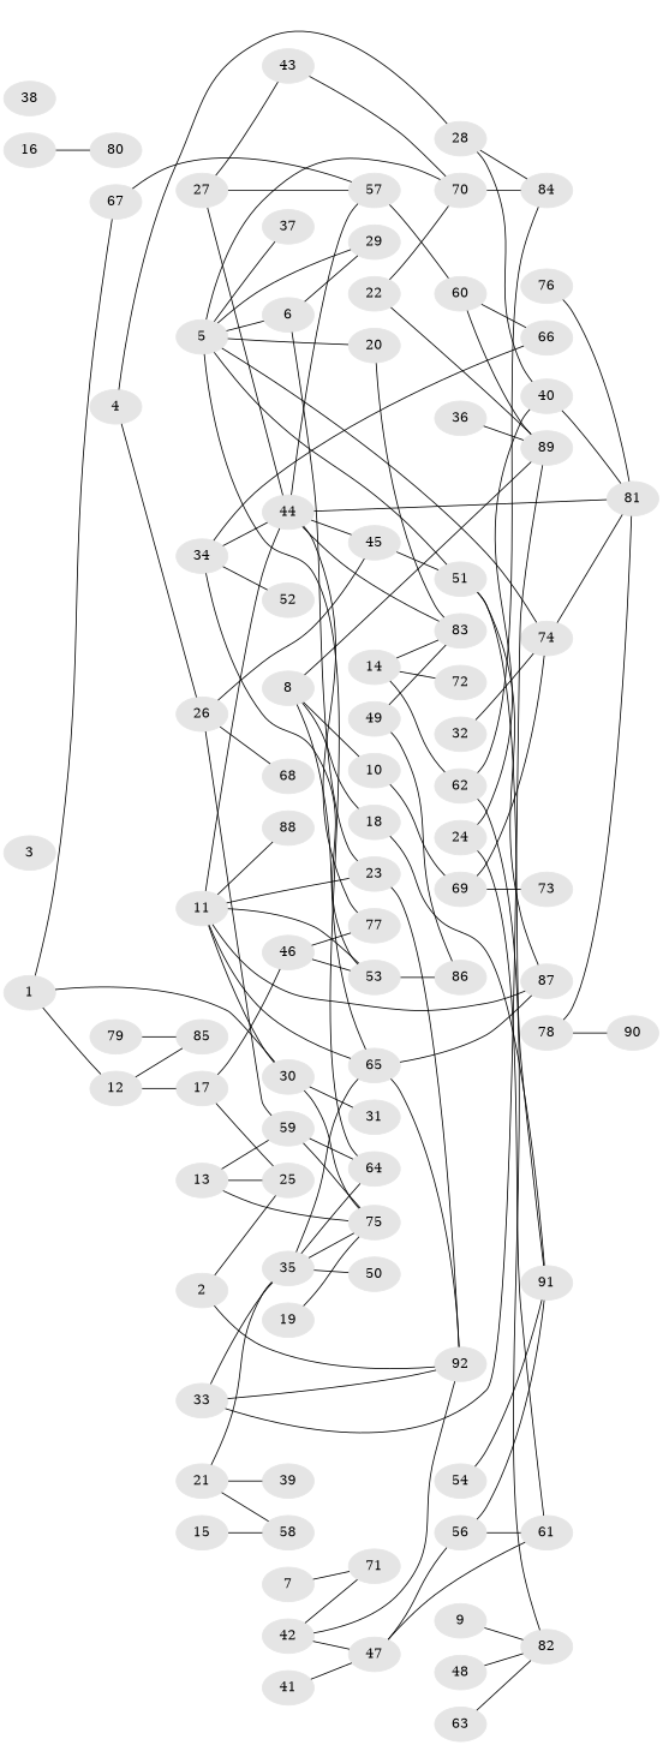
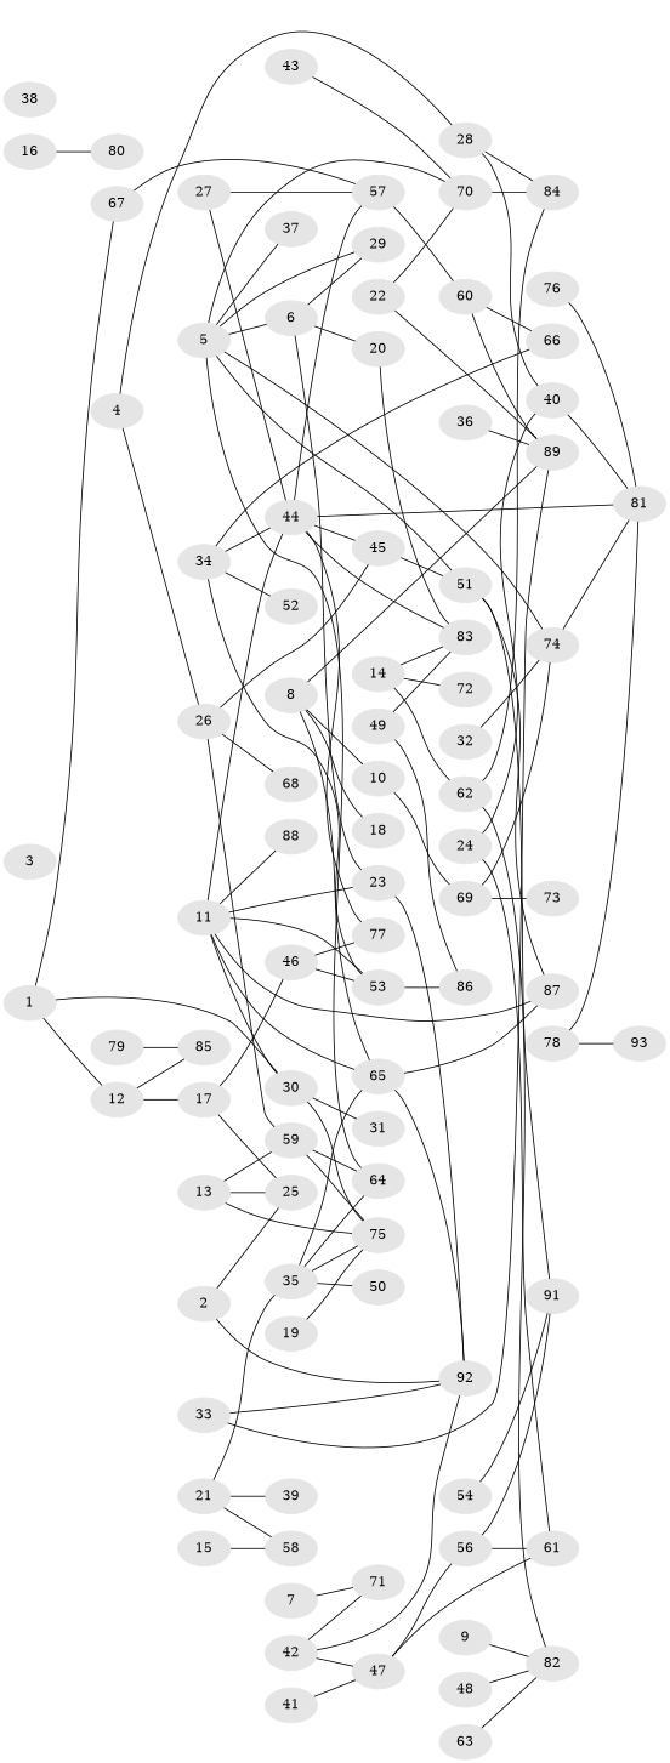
  graph {
    rankdir=LR
    node [color=gray90 style=filled]
    1
    12
    30
    67
    17
    85
    75
    31
    57
    2
    25
    92
    3
    4
    26
    28
    59
    45
    68
    40
    84
    5
    6
    20
    29
    37
    51
    64
    70
    74
    23
    83
    87
    91
    81
    7
    71
    8
    10
    18
    65
    89
    69
    9
    82
    73
    11
    44
    53
    88
    77
    86
    46
    60
    13
    14
    62
    72
    15
    58
    16
    80
    19
    21
    35
    39
    50
    22
    24
    61
    27
    43
    32
    33
    34
    52
    66
    36
    38
    41
    47
    56
    42
    48
    49
    54
    63
    76
    78
-   90
+   90 [label=93]
    79
    1 -- 12
    1 -- 30
    1 -- 67
    12 -- 17
    12 -- 85
    30 -- 75
    30 -- 31
    67 -- 57
    17 -- 25
    17 -- 46
    57 -- 60
    2 -- 25
    2 -- 92
    4 -- 26
    4 -- 28
    26 -- 59
    26 -- 45
    26 -- 68
    28 -- 40
    28 -- 84
    59 -- 75
    59 -- 64
    45 -- 51
    40 -- 81
    5 -- 6
-   5 -- 20
+   6 -- 20
    5 -- 29
    5 -- 37
    5 -- 51
    5 -- 64
    5 -- 70
    5 -- 74
    6 -- 29
    6 -- 23
    20 -- 83
    51 -- 87
    51 -- 91
    70 -- 84
    74 -- 81
    23 -- 92
    7 -- 71
    8 -- 10
    8 -- 18
    8 -- 65
    8 -- 89
    10 -- 69
-   18 -- 91
    65 -- 92
    65 -- 87
    69 -- 74
    69 -- 73
    9 -- 82
    11 -- 30
    11 -- 23
    11 -- 87
    11 -- 65
    11 -- 44
    11 -- 53
    11 -- 88
    44 -- 57
    44 -- 45
    44 -- 83
    44 -- 81
    44 -- 77
    53 -- 86
    46 -- 53
    46 -- 77
    60 -- 89
    60 -- 66
    13 -- 75
    13 -- 25
    13 -- 59
    14 -- 83
    14 -- 62
    14 -- 72
    62 -- 84
    62 -- 82
    15 -- 58
    16 -- 80
    19 -- 75
    21 -- 58
    21 -- 35
    21 -- 39
    35 -- 75
    35 -- 64
    35 -- 65
    35 -- 50
    22 -- 70
    22 -- 89
    24 -- 40
    24 -- 61
    27 -- 57
    27 -- 44
-   27 -- 43
    43 -- 70
    32 -- 74
    33 -- 92
    33 -- 89
-   33 -- 35
    34 -- 44
    34 -- 53
    34 -- 52
    34 -- 66
    36 -- 89
    41 -- 47
    47 -- 61
    47 -- 56
    56 -- 91
    56 -- 61
    42 -- 92
    42 -- 71
    42 -- 47
    48 -- 82
    49 -- 83
    49 -- 86
    54 -- 91
    63 -- 82
    76 -- 81
    78 -- 81
    78 -- 90
    79 -- 85
  }
